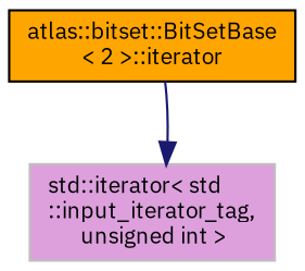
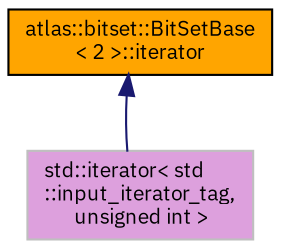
  digraph {
    fontname="IBM Plex Sans"
    node [fontname="IBM Plex Sans" fontsize=10 shape=record style=filled]
    n1 [color=black fillcolor=orange fontcolor=black height=0.2 label="atlas::bitset::BitSetBase\l\< 2 \>::iterator" width=0.4]
    n2 [color=grey75 fillcolor=plum height=0.2 label="std::iterator\< std\l::input_iterator_tag,\l unsigned int \>" width=0.4]
-   n2 -> n1 [color=midnightblue dir=back fontname="IBM Plex Sans" fontsize=10 labelfontname=Helvetica labelfontsize=10 style=solid]
+   n1 -> n2 [color=midnightblue dir=back fontname="IBM Plex Sans" fontsize=10 labelfontname=Helvetica labelfontsize=10 style=solid]
  }
